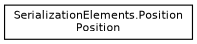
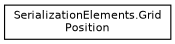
  digraph {
    rankdir=LR
-   n1 [color=black fillcolor=white fontname=Helvetica fontsize=10 height=0.2 label="SerializationElements.Position\lPosition" shape=record style=filled width=0.4]
+   n1 [color=black fillcolor=white fontname=Helvetica fontsize=10 height=0.2 label="SerializationElements.Grid\lPosition" shape=record style=filled width=0.4]
  }
